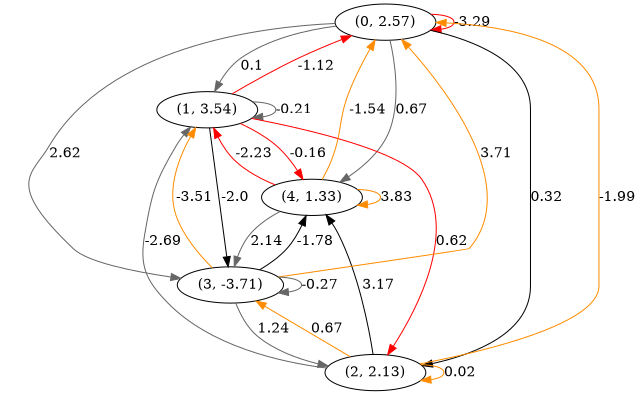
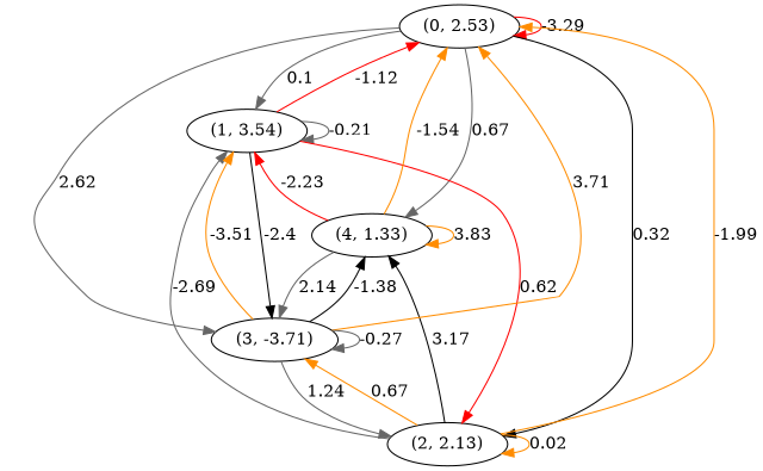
  digraph {
    edge [color=gray40]
-   n1 [label="(0, 2.57)"]
+   n1 [label="(0, 2.53)"]
    n2 [label="(1, 3.54)"]
    n3 [label="(2, 2.13)"]
    n4 [label="(3, -3.71)"]
    n5 [label="(4, 1.33)"]
    n1 -> n1 [color=red label=-3.29]
    n1 -> n2 [label=0.1]
    n1 -> n3 [color=black label=0.32]
    n1 -> n4 [label=2.62]
    n1 -> n5 [label=0.67]
    n2 -> n1 [color=red label=-1.12]
    n2 -> n2 [label=-0.21]
    n2 -> n3 [color=red label=0.62]
-   n2 -> n4 [color=black label=-2.0]
-   n2 -> n5 [color=red label=-0.16]
+   n2 -> n4 [color=black label=-2.4]
    n3 -> n1 [color=darkorange label=-1.99]
    n3 -> n2 [label=-2.69]
    n3 -> n3 [color=darkorange label=0.02]
    n3 -> n4 [color=darkorange label=0.67]
    n3 -> n5 [color=black label=3.17]
    n4 -> n1 [color=darkorange label=3.71]
    n4 -> n2 [color=darkorange label=-3.51]
    n4 -> n3 [label=1.24]
    n4 -> n4 [label=-0.27]
-   n4 -> n5 [color=black label=-1.78]
+   n4 -> n5 [color=black label=-1.38]
    n5 -> n1 [color=darkorange label=-1.54]
    n5 -> n2 [color=red label=-2.23]
    n5 -> n4 [label=2.14]
    n5 -> n5 [color=darkorange label=3.83]
  }
